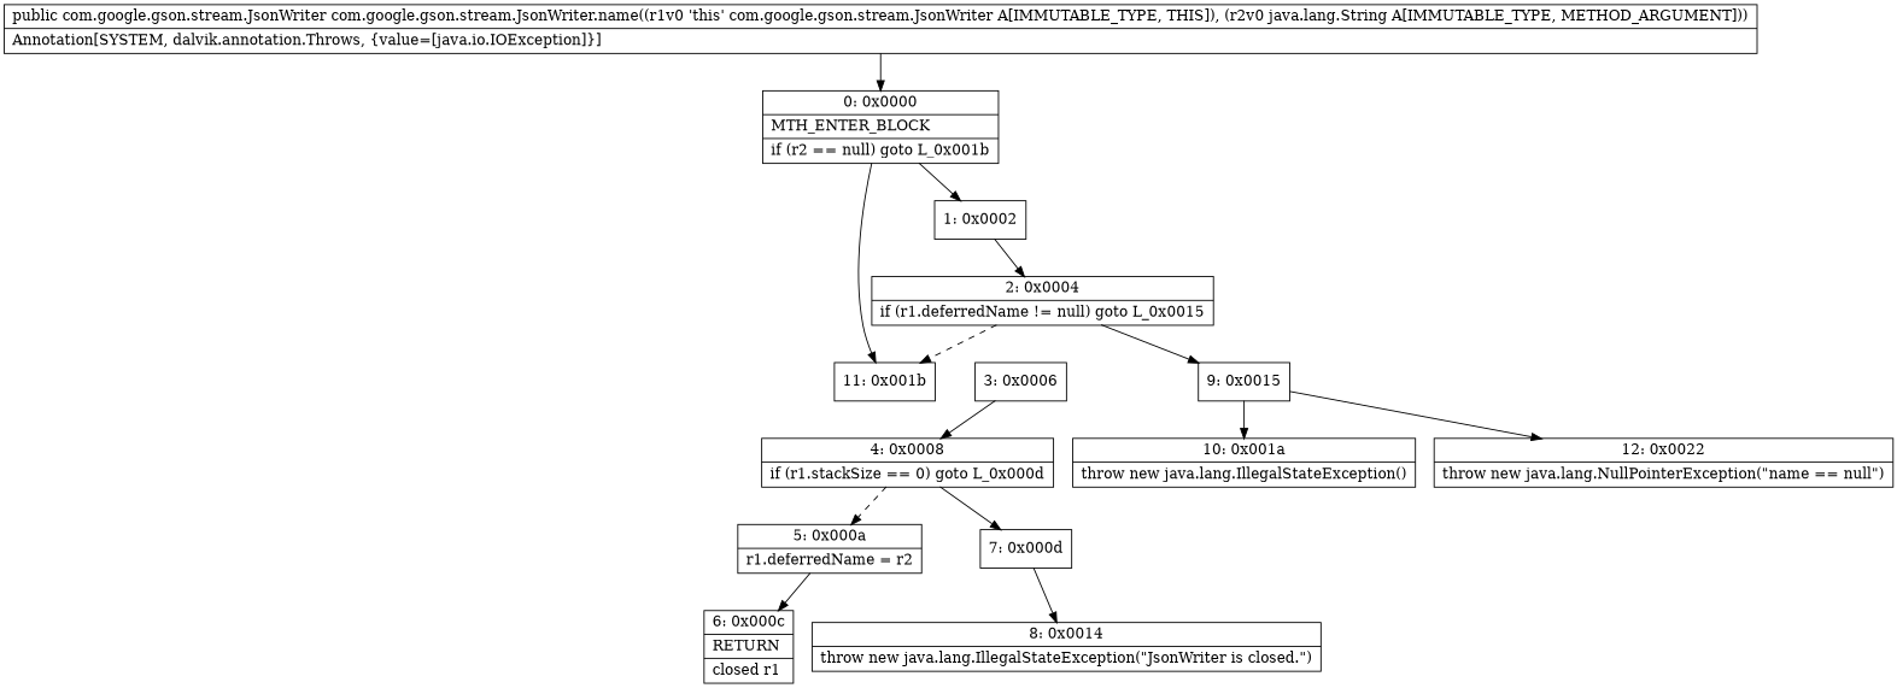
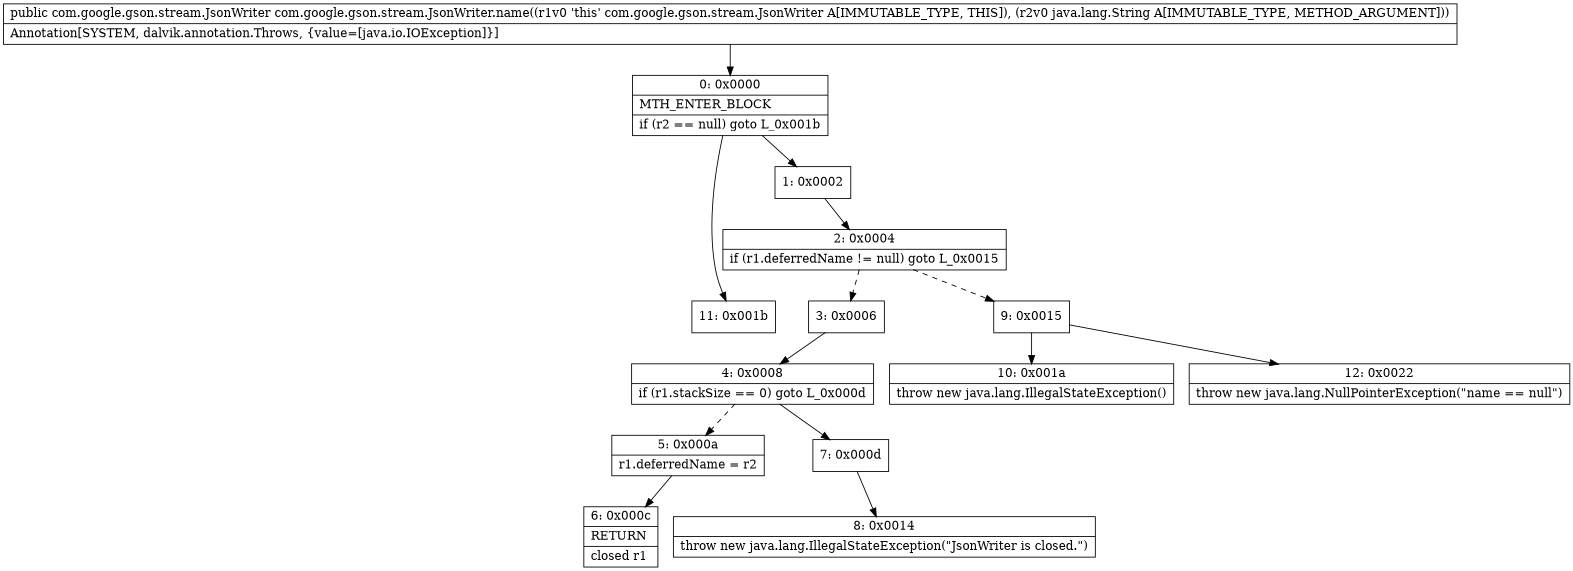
  digraph {
    node [shape=record]
    n1 [label="{0\:\ 0x0000|MTH_ENTER_BLOCK\l|if (r2 == null) goto L_0x001b\l}"]
    n2 [label="{1\:\ 0x0002}"]
    n3 [label="{11\:\ 0x001b}"]
    n4 [label="{2\:\ 0x0004|if (r1.deferredName != null) goto L_0x0015\l}"]
    n5 [label="{3\:\ 0x0006}"]
    n6 [label="{9\:\ 0x0015}"]
    n7 [label="{4\:\ 0x0008|if (r1.stackSize == 0) goto L_0x000d\l}"]
    n8 [label="{10\:\ 0x001a|throw new java.lang.IllegalStateException()\l}"]
    n9 [label="{12\:\ 0x0022|throw new java.lang.NullPointerException(\"name == null\")\l}"]
    n10 [label="{5\:\ 0x000a|r1.deferredName = r2\l}"]
    n11 [label="{7\:\ 0x000d}"]
    n12 [label="{6\:\ 0x000c|RETURN\l|closed r1\l}"]
    n13 [label="{8\:\ 0x0014|throw new java.lang.IllegalStateException(\"JsonWriter is closed.\")\l}"]
    n14 [label="{public com.google.gson.stream.JsonWriter com.google.gson.stream.JsonWriter.name((r1v0 'this' com.google.gson.stream.JsonWriter A[IMMUTABLE_TYPE, THIS]), (r2v0 java.lang.String A[IMMUTABLE_TYPE, METHOD_ARGUMENT]))  | Annotation[SYSTEM, dalvik.annotation.Throws, \{value=[java.io.IOException]\}]\l}"]
    n1 -> n2 [style=solid]
    n1 -> n3
    n2 -> n4
-   n4 -> n3 [style=dashed]
-   n4 -> n6
+   n4 -> n5 [style=dashed]
+   n4 -> n6 [style=dashed]
    n5 -> n7
    n6 -> n8
    n6 -> n9
    n7 -> n10 [style=dashed]
    n7 -> n11
    n10 -> n12
    n11 -> n13
    n14 -> n1
  }
